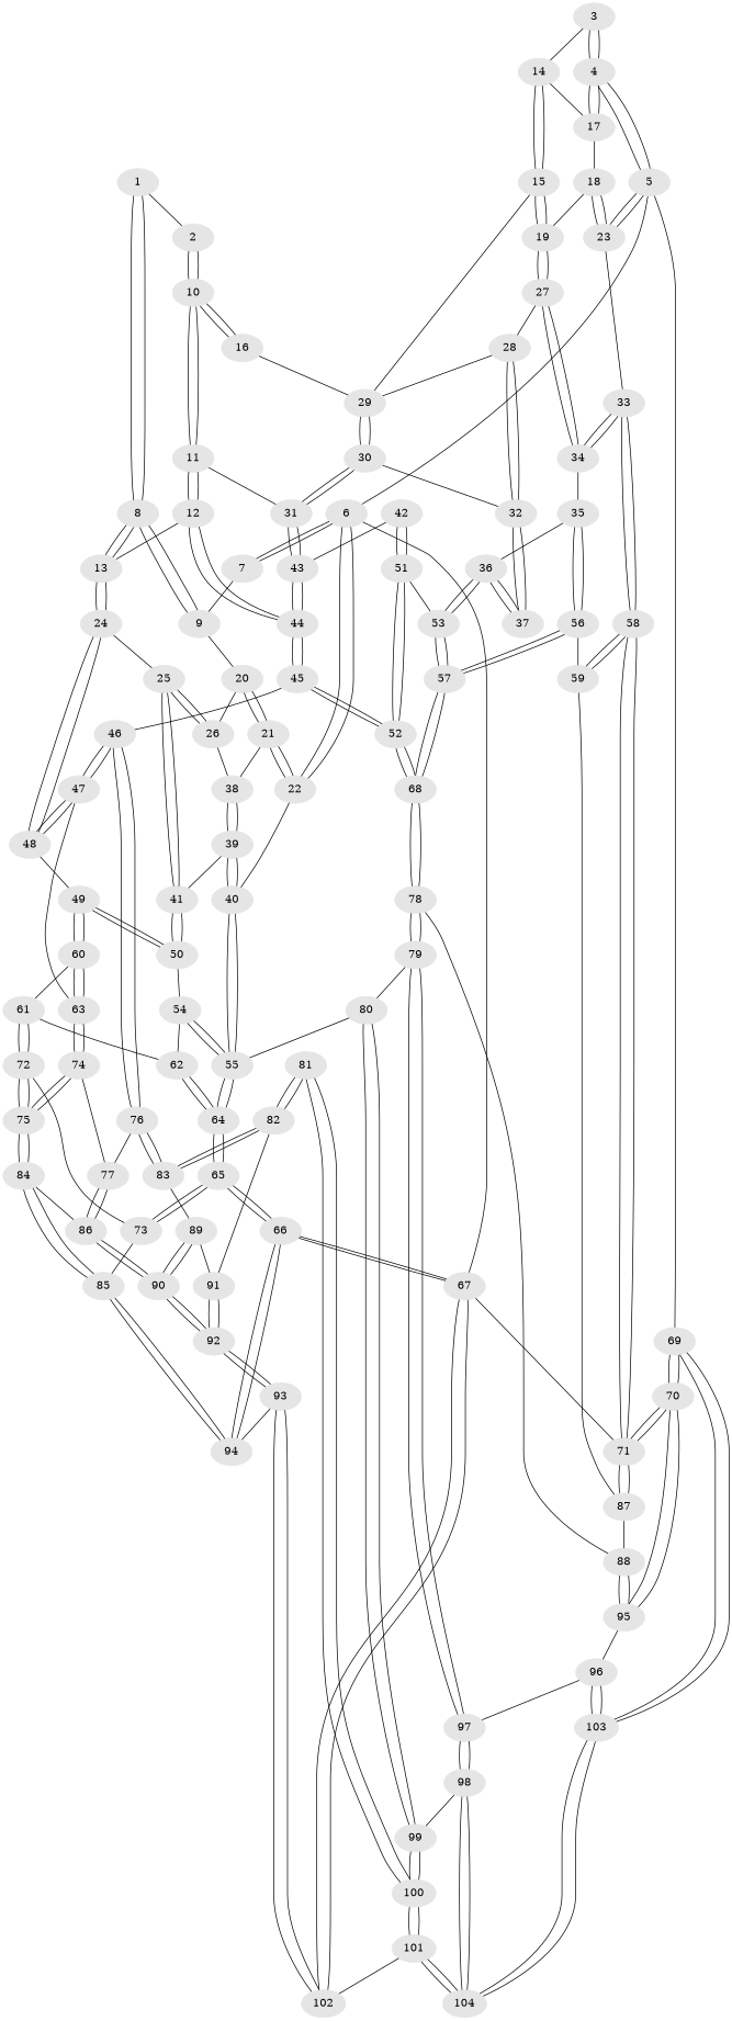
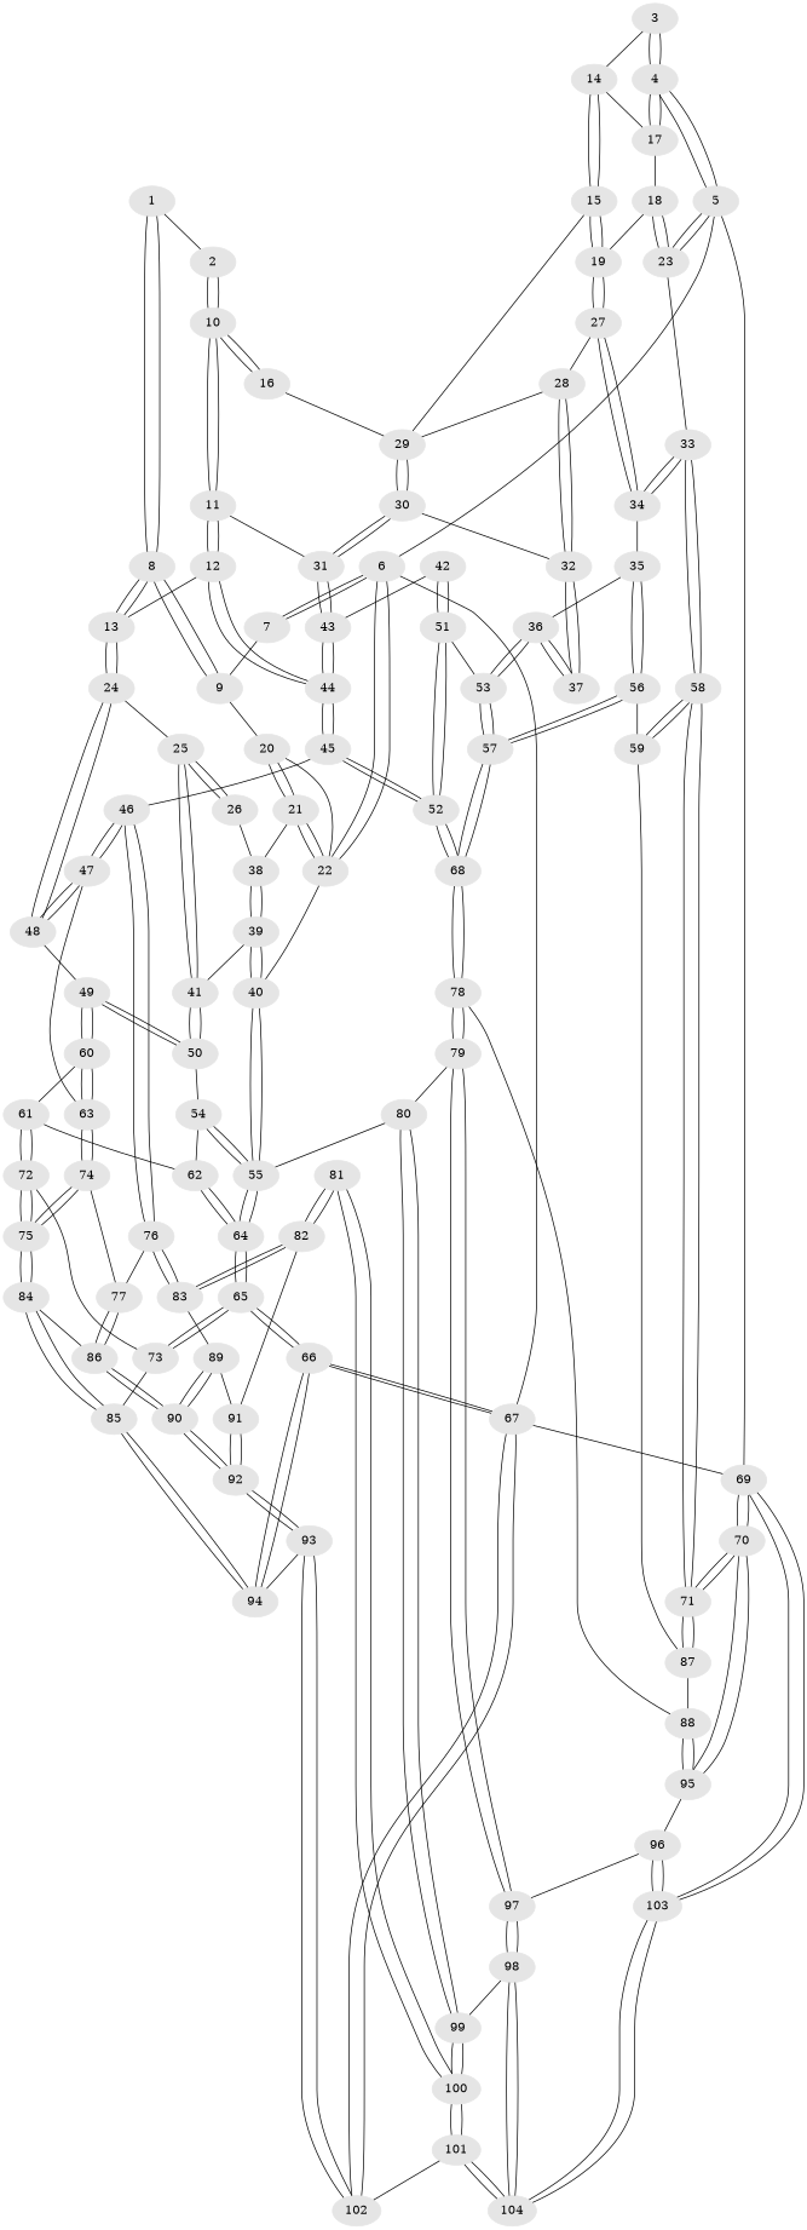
  graph {
    node [color=gray90 style=filled]
    1
    2
    8
    10
    9
    13
    3
    4
    14
    11
    16
    5
    17
    15
    6
    23
    69
    18
    7
    22
    67
    33
    70
    103
    40
    102
    20
    24
    21
    26
    12
    31
    29
    44
    43
    45
    25
    48
    19
    27
    30
    28
    34
    38
    39
    55
    58
    41
    49
    50
    32
    35
    37
    59
    71
    36
    56
    53
    57
    42
    51
    64
    54
    52
    46
    47
    76
    68
    63
    77
    83
    74
    60
    61
    62
    78
    65
    87
    88
    72
    73
    75
    66
    94
    85
    79
    95
    104
    96
    84
    86
    89
    90
    80
    97
    99
    98
    81
    82
    100
    91
    101
    92
    93
    1 -- 2
    1 -- 8
    1 -- 8
    2 -- 10
    2 -- 10
    8 -- 9
    8 -- 9
    8 -- 13
    8 -- 13
    10 -- 11
    10 -- 11
    10 -- 16
    10 -- 16
    9 -- 20
    13 -- 24
    13 -- 24
    3 -- 4
    3 -- 4
    3 -- 14
    4 -- 5
    4 -- 5
    4 -- 17
    4 -- 17
    14 -- 17
    14 -- 15
    14 -- 15
    11 -- 12
    11 -- 12
    11 -- 31
    16 -- 29
    5 -- 6
    5 -- 23
    5 -- 23
    5 -- 69
    17 -- 18
    15 -- 29
    15 -- 19
    15 -- 19
    6 -- 7
    6 -- 7
    6 -- 22
    6 -- 22
    6 -- 67
    23 -- 33
    69 -- 70
    69 -- 70
    69 -- 103
    69 -- 103
    18 -- 23
    18 -- 23
    18 -- 19
    7 -- 9
    22 -- 40
-   67 -- 71
+   67 -- 69
    67 -- 102
    67 -- 102
    33 -- 34
    33 -- 34
    33 -- 58
    33 -- 58
    70 -- 71
    70 -- 71
    70 -- 95
    70 -- 95
    103 -- 104
    103 -- 104
    40 -- 55
    40 -- 55
    20 -- 21
    20 -- 21
-   20 -- 26
+   20 -- 22
    24 -- 25
    24 -- 48
    24 -- 48
    21 -- 22
    21 -- 22
    21 -- 38
    26 -- 38
    12 -- 13
    12 -- 44
    12 -- 44
    31 -- 43
    31 -- 43
    29 -- 30
    29 -- 30
    44 -- 45
    44 -- 45
    43 -- 44
    43 -- 44
    45 -- 52
    45 -- 52
    45 -- 46
    25 -- 26
    25 -- 26
    25 -- 41
    25 -- 41
    48 -- 49
    19 -- 27
    19 -- 27
    27 -- 28
    27 -- 34
    27 -- 34
    30 -- 31
    30 -- 31
    30 -- 32
    28 -- 29
    28 -- 32
    28 -- 32
    34 -- 35
    38 -- 39
    38 -- 39
    39 -- 40
    39 -- 40
    39 -- 41
    55 -- 64
    55 -- 64
    58 -- 59
    58 -- 59
    58 -- 71
    58 -- 71
    41 -- 50
    41 -- 50
    49 -- 50
    49 -- 50
    49 -- 60
    49 -- 60
    50 -- 54
    32 -- 37
    32 -- 37
    35 -- 36
    35 -- 56
    35 -- 56
    59 -- 87
    71 -- 87
    71 -- 87
    36 -- 37
    36 -- 37
    36 -- 53
    36 -- 53
    56 -- 59
    56 -- 57
    56 -- 57
    53 -- 57
    53 -- 57
    57 -- 68
    57 -- 68
    42 -- 43
    42 -- 51
    42 -- 51
    51 -- 53
    51 -- 52
    51 -- 52
    64 -- 65
    64 -- 65
    54 -- 55
    54 -- 55
    54 -- 62
    52 -- 68
    52 -- 68
    46 -- 47
    46 -- 47
    46 -- 76
    46 -- 76
    47 -- 48
    47 -- 48
    47 -- 63
    76 -- 77
    76 -- 83
    76 -- 83
    68 -- 78
    68 -- 78
    63 -- 74
    63 -- 74
    77 -- 86
    77 -- 86
    83 -- 89
    74 -- 77
    74 -- 75
    74 -- 75
    60 -- 63
    60 -- 63
    60 -- 61
    61 -- 62
    61 -- 72
    61 -- 72
    62 -- 64
    62 -- 64
    78 -- 88
    78 -- 79
    78 -- 79
    65 -- 73
    65 -- 73
    65 -- 66
    65 -- 66
    87 -- 88
    88 -- 95
    88 -- 95
    72 -- 73
    72 -- 75
    72 -- 75
    73 -- 85
    75 -- 84
    75 -- 84
    66 -- 67
    66 -- 67
    66 -- 94
    66 -- 94
    85 -- 94
    85 -- 94
    79 -- 80
    79 -- 97
    79 -- 97
    95 -- 96
    96 -- 103
    96 -- 103
    96 -- 97
    84 -- 85
    84 -- 85
    84 -- 86
    86 -- 90
    86 -- 90
    89 -- 90
    89 -- 90
    89 -- 91
    90 -- 92
    90 -- 92
    80 -- 55
    80 -- 99
    80 -- 99
    97 -- 98
    97 -- 98
    99 -- 100
    99 -- 100
    98 -- 104
    98 -- 104
    98 -- 99
    81 -- 82
    81 -- 82
    81 -- 100
    81 -- 100
    82 -- 83
    82 -- 83
    82 -- 91
    100 -- 101
    100 -- 101
    91 -- 92
    91 -- 92
    101 -- 102
    101 -- 104
    101 -- 104
    92 -- 93
    92 -- 93
    93 -- 102
    93 -- 102
    93 -- 94
  }
